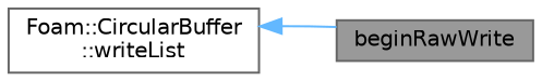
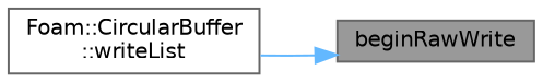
  digraph {
    rankdir=RL
    node [fontname=Helvetica fontsize=10 shape=box style=filled]
    n1 [color=gray40 fillcolor=grey60 fontcolor=black height=0.2 label=beginRawWrite width=0.4]
    n2 [color=grey40 fillcolor=white height=0.2 label="Foam::CircularBuffer\l::writeList" width=0.4]
-   n2 -> n1 [color=steelblue1 dir=back fontname=Helvetica fontsize=10 labelfontname=Helvetica labelfontsize=10 style=solid]
+   n1 -> n2 [color=steelblue1 dir=back fontname=Helvetica fontsize=10 labelfontname=Helvetica labelfontsize=10 style=solid]
  }
